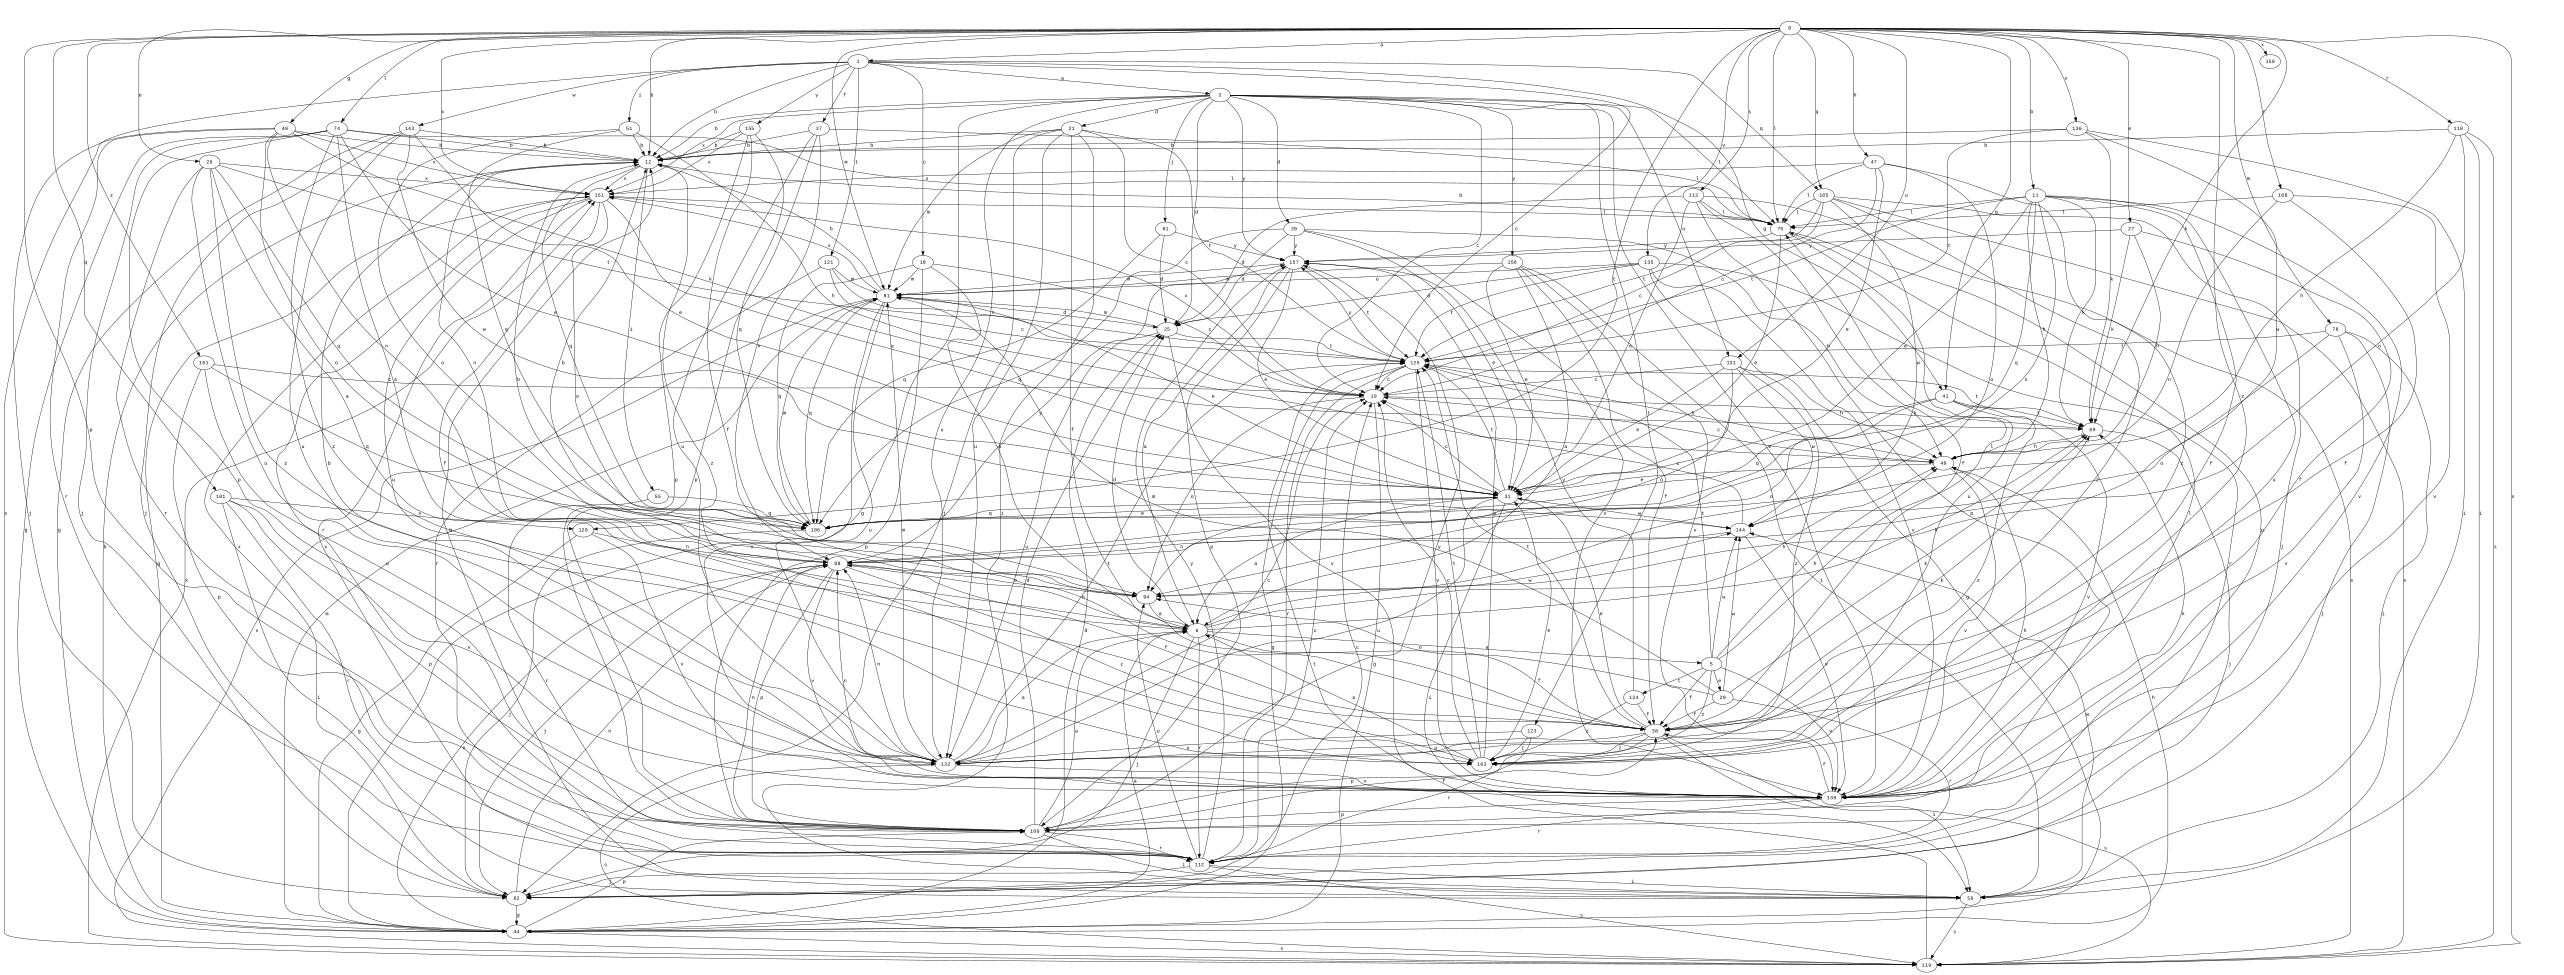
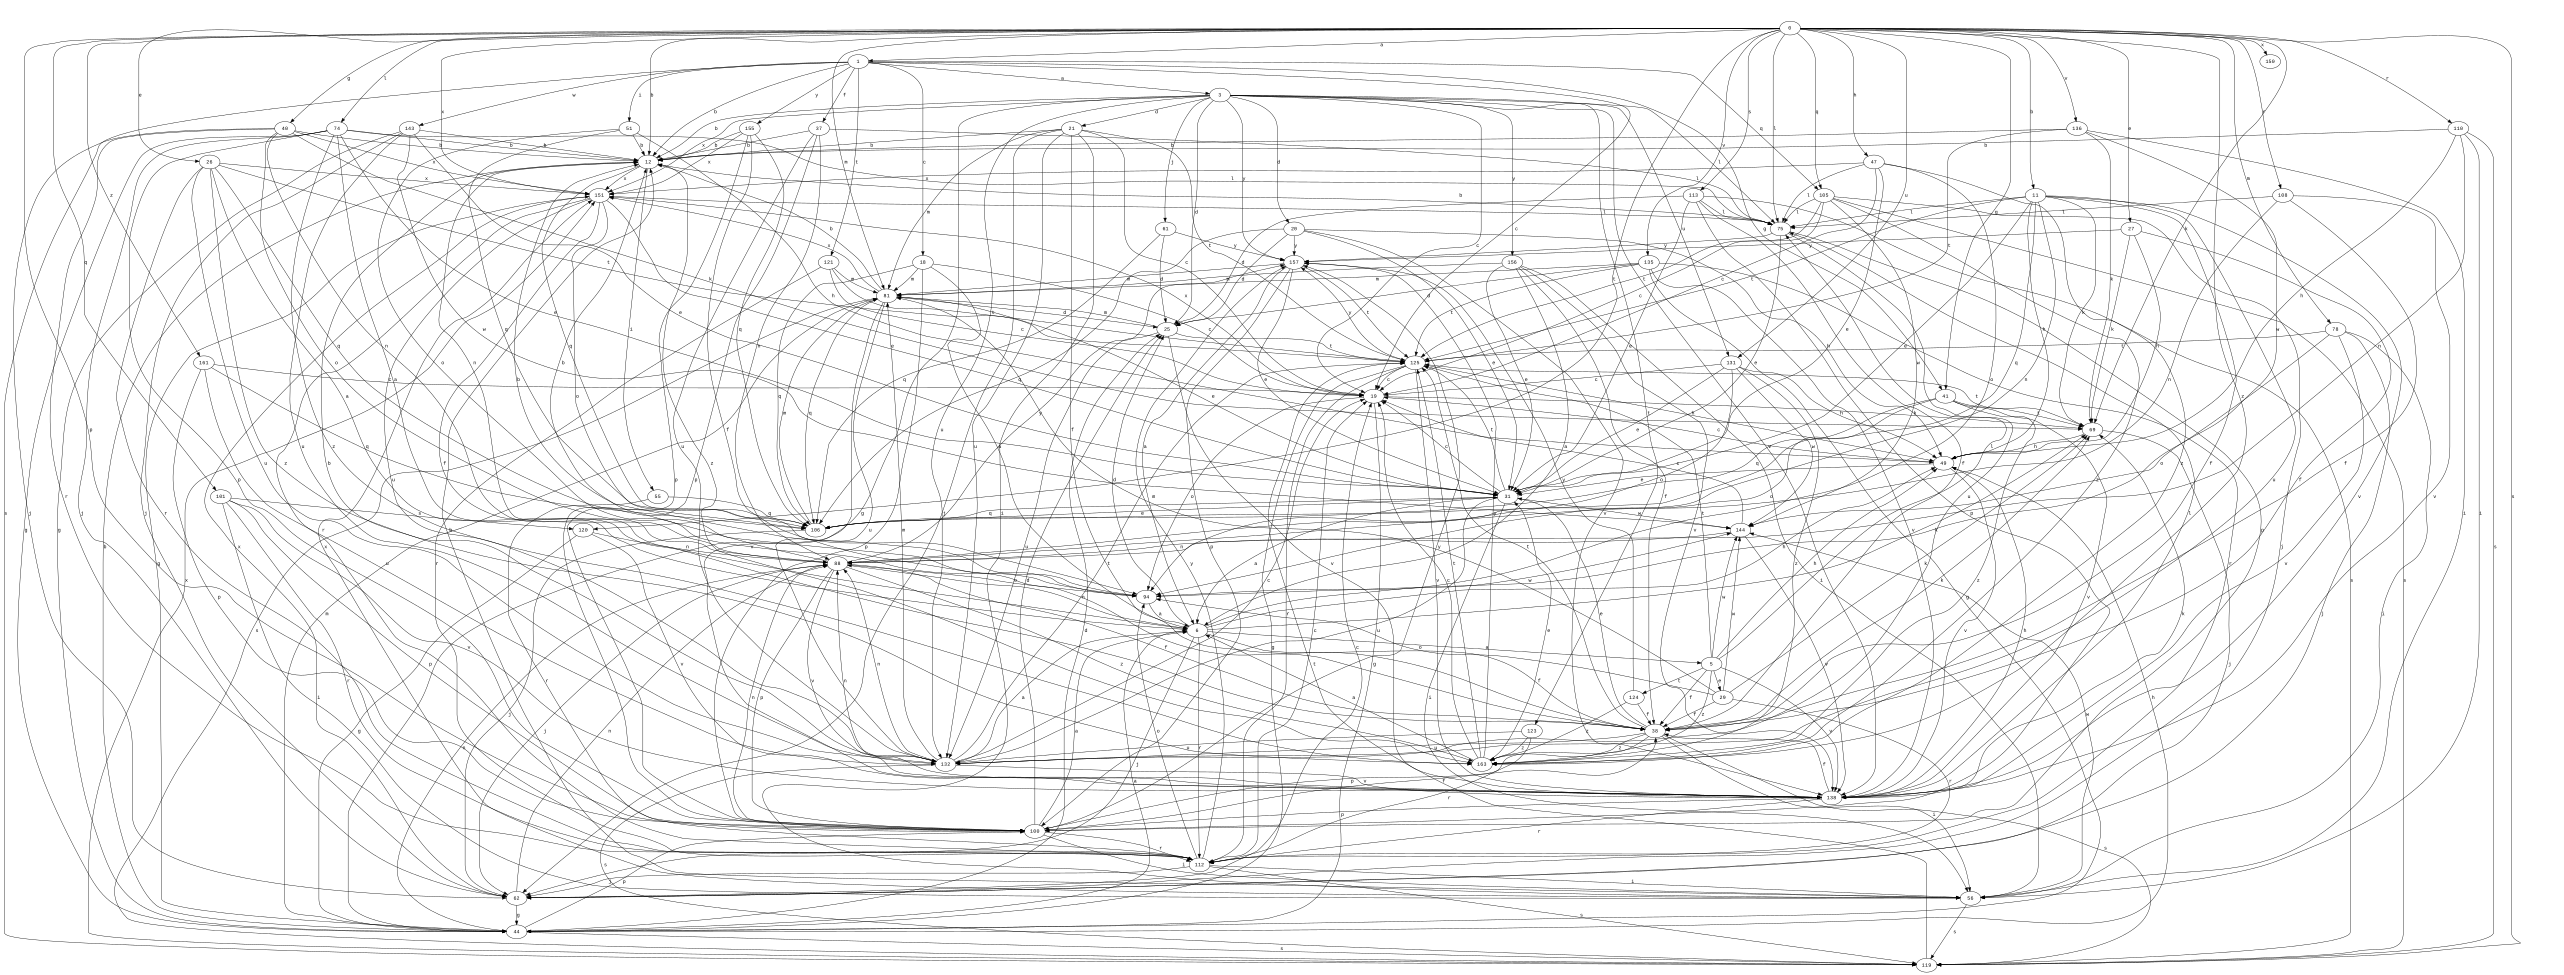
  strict digraph {
    fontname="Liberation Mono"
    node [fontname="Liberation Mono"]
    edge [fontname="Liberation Mono"]
    0
    1
    11
    12
    26
    27
    40
    41
    47
    69
    74
    75
    78
    81
    100
    101
    105
    108
    110
    113
    119
    120
    131
    135
    136
    150
    151
    161
    163
    3
    18
    19
    37
    51
    121
    143
    155
    132
    138
    38
    49
    125
    88
    31
    106
    55
    6
    112
    157
    62
    94
    44
    56
    25
    144
    20
    21
    61
    123
    156
    5
    29
    124
    0 -> 1 [label=a]
    0 -> 11 [label=b]
    0 -> 12 [label=b]
    0 -> 26 [label=e]
    0 -> 27 [label=e]
    0 -> 40 [label=g]
    0 -> 41 [label=g]
    0 -> 47 [label=h]
    0 -> 69 [label=k]
    0 -> 74 [label=l]
    0 -> 75 [label=l]
    0 -> 78 [label=m]
    0 -> 81 [label=m]
    0 -> 100 [label=p]
    0 -> 101 [label=q]
    0 -> 105 [label=q]
    0 -> 108 [label=r]
    0 -> 110 [label=r]
    0 -> 113 [label=s]
    0 -> 119 [label=s]
    0 -> 120 [label=t]
    0 -> 131 [label=u]
    0 -> 135 [label=v]
    0 -> 136 [label=v]
    0 -> 150 [label=x]
    0 -> 151 [label=x]
    0 -> 161 [label=z]
    0 -> 163 [label=z]
    1 -> 12 [label=b]
    1 -> 41 [label=g]
    1 -> 105 [label=q]
    1 -> 119 [label=s]
    1 -> 3 [label=a]
    1 -> 18 [label=c]
    1 -> 19 [label=c]
    1 -> 37 [label=f]
    1 -> 51 [label=i]
    1 -> 121 [label=t]
    1 -> 143 [label=w]
    1 -> 155 [label=y]
    11 -> 69 [label=k]
    11 -> 75 [label=l]
    11 -> 132 [label=u]
    11 -> 138 [label=v]
    11 -> 38 [label=f]
    11 -> 49 [label=h]
    11 -> 125 [label=t]
    11 -> 88 [label=n]
    11 -> 31 [label=e]
    11 -> 106 [label=q]
    12 -> 151 [label=x]
    12 -> 163 [label=z]
    12 -> 88 [label=n]
    12 -> 106 [label=q]
    12 -> 55 [label=i]
    26 -> 151 [label=x]
    26 -> 163 [label=z]
    26 -> 132 [label=u]
    26 -> 125 [label=t]
    26 -> 106 [label=q]
    26 -> 6 [label=a]
    26 -> 112 [label=r]
    27 -> 69 [label=k]
    27 -> 38 [label=f]
    27 -> 49 [label=h]
    27 -> 157 [label=y]
    40 -> 12 [label=b]
    40 -> 69 [label=k]
    40 -> 151 [label=x]
    40 -> 88 [label=n]
    40 -> 112 [label=r]
    40 -> 62 [label=j]
    40 -> 94 [label=o]
    41 -> 69 [label=t]
    41 -> 163 [label=z]
    41 -> 138 [label=v]
    41 -> 106 [label=q]
    41 -> 94 [label=o]
    47 -> 75 [label=l]
    47 -> 151 [label=x]
    47 -> 163 [label=z]
    47 -> 19 [label=c]
    47 -> 31 [label=e]
    47 -> 94 [label=o]
    69 -> 49 [label=h]
    69 -> 125 [label=t]
    69 -> 62 [label=j]
    74 -> 12 [label=b]
    74 -> 75 [label=l]
    74 -> 100 [label=p]
    74 -> 163 [label=z]
    74 -> 31 [label=e]
    74 -> 6 [label=a]
    74 -> 62 [label=j]
    74 -> 44 [label=g]
    75 -> 12 [label=b]
    75 -> 100 [label=p]
    75 -> 132 [label=u]
    75 -> 31 [label=e]
    75 -> 157 [label=y]
    78 -> 138 [label=v]
    78 -> 125 [label=t]
    78 -> 62 [label=j]
    78 -> 94 [label=o]
    78 -> 56 [label=i]
    81 -> 12 [label=b]
    81 -> 119 [label=s]
    81 -> 151 [label=x]
    81 -> 132 [label=u]
    81 -> 138 [label=v]
    81 -> 31 [label=e]
    81 -> 106 [label=q]
    81 -> 25 [label=d]
    100 -> 38 [label=f]
    100 -> 88 [label=n]
    100 -> 6 [label=a]
    100 -> 112 [label=r]
    100 -> 157 [label=y]
    100 -> 56 [label=i]
    100 -> 25 [label=d]
    101 -> 100 [label=p]
    101 -> 120 [label=s]
    101 -> 138 [label=v]
    101 -> 112 [label=r]
    101 -> 56 [label=i]
    105 -> 75 [label=l]
    105 -> 119 [label=s]
    105 -> 163 [label=z]
    105 -> 19 [label=c]
    105 -> 125 [label=t]
    105 -> 62 [label=j]
    105 -> 144 [label=w]
    108 -> 75 [label=l]
    108 -> 138 [label=v]
    108 -> 38 [label=f]
    108 -> 88 [label=n]
    110 -> 12 [label=b]
    110 -> 119 [label=s]
    110 -> 49 [label=h]
    110 -> 88 [label=n]
    110 -> 56 [label=i]
    113 -> 75 [label=l]
    113 -> 100 [label=p]
    113 -> 119 [label=s]
    113 -> 38 [label=f]
    113 -> 31 [label=e]
    113 -> 25 [label=d]
    119 -> 151 [label=x]
    119 -> 125 [label=t]
    120 -> 138 [label=v]
    120 -> 88 [label=n]
    120 -> 44 [label=g]
    131 -> 163 [label=z]
    131 -> 19 [label=c]
    131 -> 49 [label=h]
    131 -> 31 [label=e]
    131 -> 94 [label=o]
    131 -> 144 [label=w]
-   135 -> 81 [label=o]
+   135 -> 81 [label=m]
    135 -> 138 [label=v]
    135 -> 125 [label=t]
    135 -> 112 [label=r]
    135 -> 44 [label=g]
    135 -> 25 [label=d]
    136 -> 12 [label=b]
    136 -> 69 [label=k]
    136 -> 125 [label=t]
    136 -> 56 [label=i]
    136 -> 144 [label=w]
    151 -> 75 [label=l]
    151 -> 132 [label=u]
    151 -> 38 [label=f]
    151 -> 31 [label=e]
    151 -> 112 [label=r]
    151 -> 94 [label=o]
    151 -> 44 [label=g]
    161 -> 100 [label=p]
    161 -> 19 [label=c]
    161 -> 132 [label=u]
    161 -> 106 [label=q]
    163 -> 19 [label=c]
    163 -> 125 [label=t]
    163 -> 31 [label=e]
    163 -> 6 [label=a]
    163 -> 157 [label=y]
    3 -> 12 [label=b]
    3 -> 75 [label=l]
    3 -> 131 [label=u]
    3 -> 151 [label=x]
    3 -> 19 [label=c]
    3 -> 132 [label=u]
    3 -> 138 [label=v]
    3 -> 157 [label=y]
    3 -> 44 [label=g]
    3 -> 25 [label=d]
    3 -> 20 [label=d]
    3 -> 21 [label=d]
    3 -> 61 [label=j]
    3 -> 123 [label=t]
    3 -> 156 [label=y]
    18 -> 81 [label=m]
    18 -> 100 [label=p]
    18 -> 19 [label=c]
    18 -> 106 [label=q]
    18 -> 6 [label=a]
    19 -> 69 [label=k]
    19 -> 151 [label=x]
    19 -> 94 [label=o]
    19 -> 44 [label=g]
    37 -> 12 [label=b]
    37 -> 75 [label=l]
    37 -> 100 [label=p]
    37 -> 132 [label=u]
    37 -> 88 [label=n]
    51 -> 12 [label=b]
    51 -> 49 [label=h]
    51 -> 106 [label=q]
    51 -> 94 [label=o]
    121 -> 81 [label=m]
    121 -> 19 [label=c]
    121 -> 125 [label=t]
    121 -> 112 [label=r]
    143 -> 12 [label=b]
    143 -> 132 [label=u]
    143 -> 31 [label=e]
    143 -> 62 [label=j]
    143 -> 44 [label=g]
    143 -> 144 [label=w]
    155 -> 12 [label=b]
    155 -> 100 [label=p]
    155 -> 151 [label=x]
    155 -> 38 [label=f]
    155 -> 106 [label=q]
    132 -> 12 [label=b]
    132 -> 81 [label=m]
    132 -> 119 [label=s]
    132 -> 19 [label=c]
    132 -> 138 [label=v]
    132 -> 125 [label=t]
    132 -> 88 [label=n]
    132 -> 6 [label=a]
    138 -> 69 [label=k]
    138 -> 75 [label=l]
    138 -> 100 [label=p]
    138 -> 38 [label=f]
    138 -> 49 [label=h]
    138 -> 88 [label=n]
    138 -> 112 [label=r]
    38 -> 69 [label=k]
    38 -> 100 [label=p]
    38 -> 119 [label=s]
    38 -> 163 [label=z]
    38 -> 132 [label=u]
    38 -> 125 [label=t]
    38 -> 31 [label=e]
    38 -> 56 [label=i]
    49 -> 19 [label=c]
    49 -> 138 [label=v]
    49 -> 31 [label=e]
    125 -> 19 [label=c]
    125 -> 138 [label=v]
    125 -> 49 [label=h]
    125 -> 112 [label=r]
    125 -> 157 [label=y]
    125 -> 44 [label=g]
    88 -> 12 [label=b]
    88 -> 100 [label=p]
    88 -> 163 [label=z]
    88 -> 138 [label=v]
    88 -> 38 [label=f]
    88 -> 157 [label=y]
    88 -> 62 [label=j]
    88 -> 94 [label=o]
    31 -> 19 [label=c]
    31 -> 132 [label=u]
    31 -> 125 [label=t]
    31 -> 106 [label=q]
    31 -> 6 [label=a]
    31 -> 56 [label=i]
    31 -> 144 [label=w]
    106 -> 81 [label=m]
    106 -> 31 [label=e]
    106 -> 62 [label=j]
    55 -> 106 [label=q]
    55 -> 112 [label=r]
    6 -> 69 [label=k]
    6 -> 38 [label=f]
    6 -> 49 [label=h]
    6 -> 88 [label=n]
    6 -> 112 [label=r]
    6 -> 62 [label=j]
    6 -> 25 [label=d]
    6 -> 144 [label=w]
    6 -> 5 [label=a]
    112 -> 119 [label=s]
    112 -> 19 [label=c]
    112 -> 157 [label=y]
    112 -> 62 [label=j]
    112 -> 94 [label=o]
    112 -> 56 [label=i]
    157 -> 81 [label=m]
    157 -> 100 [label=p]
    157 -> 125 [label=t]
    157 -> 31 [label=e]
    157 -> 6 [label=a]
    62 -> 151 [label=x]
    62 -> 19 [label=c]
    62 -> 88 [label=n]
    62 -> 44 [label=g]
    94 -> 12 [label=b]
    94 -> 6 [label=a]
    44 -> 12 [label=b]
    44 -> 81 [label=m]
    44 -> 100 [label=p]
    44 -> 119 [label=s]
    44 -> 49 [label=h]
    44 -> 88 [label=n]
    44 -> 6 [label=a]
    44 -> 25 [label=d]
    56 -> 12 [label=b]
    56 -> 119 [label=s]
    56 -> 151 [label=x]
    56 -> 144 [label=w]
    25 -> 81 [label=m]
    25 -> 132 [label=u]
    25 -> 138 [label=v]
    25 -> 125 [label=t]
    144 -> 19 [label=c]
    144 -> 138 [label=v]
    144 -> 88 [label=n]
    20 -> 138 [label=v]
    20 -> 49 [label=h]
    20 -> 31 [label=e]
    20 -> 106 [label=q]
    20 -> 157 [label=y]
    20 -> 25 [label=d]
    21 -> 12 [label=b]
    21 -> 81 [label=m]
    21 -> 19 [label=c]
    21 -> 132 [label=u]
    21 -> 38 [label=f]
    21 -> 125 [label=t]
    21 -> 62 [label=j]
    21 -> 56 [label=i]
    61 -> 106 [label=q]
    61 -> 157 [label=y]
    61 -> 25 [label=d]
    123 -> 163 [label=z]
    123 -> 132 [label=u]
    123 -> 112 [label=r]
    156 -> 81 [label=m]
    156 -> 138 [label=v]
    156 -> 38 [label=f]
    156 -> 31 [label=e]
    156 -> 6 [label=a]
    156 -> 56 [label=i]
    5 -> 75 [label=l]
    5 -> 163 [label=z]
    5 -> 138 [label=v]
    5 -> 38 [label=f]
    5 -> 49 [label=h]
    5 -> 125 [label=t]
    5 -> 144 [label=w]
    5 -> 29 [label=e]
    5 -> 124 [label=t]
    29 -> 69 [label=k]
    29 -> 81 [label=m]
    29 -> 38 [label=f]
    29 -> 112 [label=r]
    29 -> 94 [label=o]
    29 -> 144 [label=w]
    124 -> 163 [label=z]
    124 -> 38 [label=f]
    124 -> 157 [label=y]
  }
